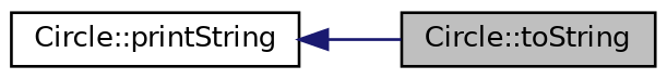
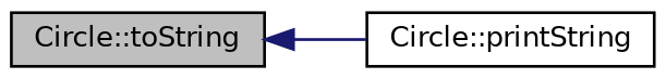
  digraph {
    rankdir=LR
    node [color=black fontname=Helvetica fontsize=10 shape=record style=filled]
    n1 [fillcolor=grey75 fontcolor=black height=0.2 label="Circle::toString" width=0.4]
    n2 [fillcolor=white height=0.2 label="Circle::printString" width=0.4]
-   n2 -> n1 [color=midnightblue dir=back fontname=Helvetica fontsize=10 labelfontname=Helvetica labelfontsize=10 style=solid]
+   n1 -> n2 [color=midnightblue dir=back fontname=Helvetica fontsize=10 labelfontname=Helvetica labelfontsize=10 style=solid]
  }
